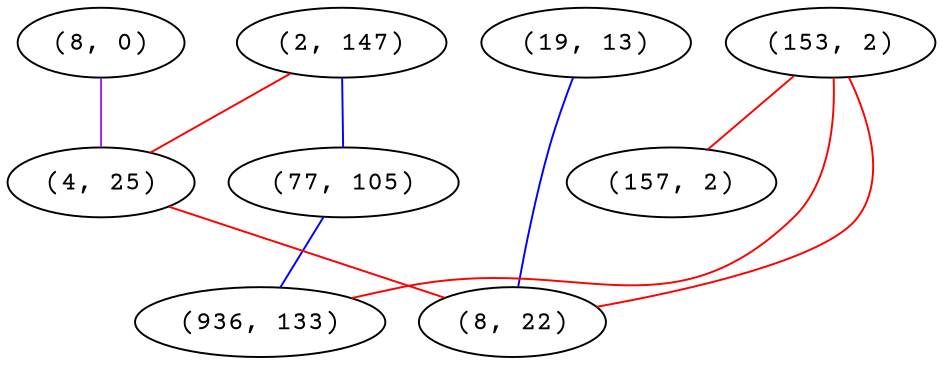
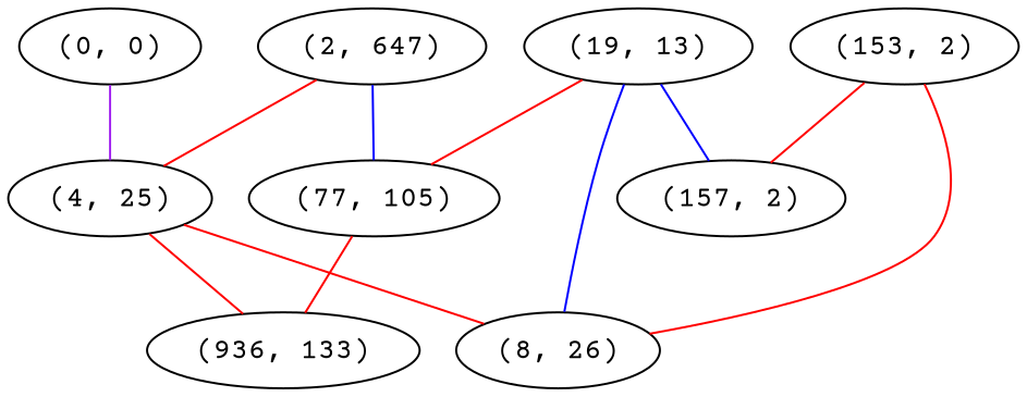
  graph {
    fontname="Courier Prime"
    node [fontname="Courier Prime"]
    edge [color=red fontname="Courier Prime" weight=1]
    n1 [label="(19, 13)"]
    "(77, 105)"
    "(157, 2)"
-   "(8, 26)" [label="(8, 22)"]
+   "(8, 26)"
    n5 [label="(936, 133)"]
-   "(2, 147)"
+   "(2, 147)" [label="(2, 647)"]
    "(4, 25)"
-   "(0, 0)" [label="(8, 0)"]
+   "(0, 0)"
    "(153, 2)"
+   n1 -- "(77, 105)"
+   n1 -- "(157, 2)" [color=blue weight=3]
    n1 -- "(8, 26)" [color=blue weight=3]
-   "(77, 105)" -- n5 [color=blue weight=3]
+   "(77, 105)" -- n5 [weight=3]
    "(2, 147)" -- "(77, 105)" [color=blue weight=3]
    "(2, 147)" -- "(4, 25)"
    "(4, 25)" -- "(8, 26)" [weight=3]
    "(0, 0)" -- "(4, 25)" [color=purple weight=4]
    "(153, 2)" -- "(157, 2)"
    "(153, 2)" -- "(8, 26)"
-   "(153, 2)" -- n5
+   "(4, 25)" -- n5
  }
